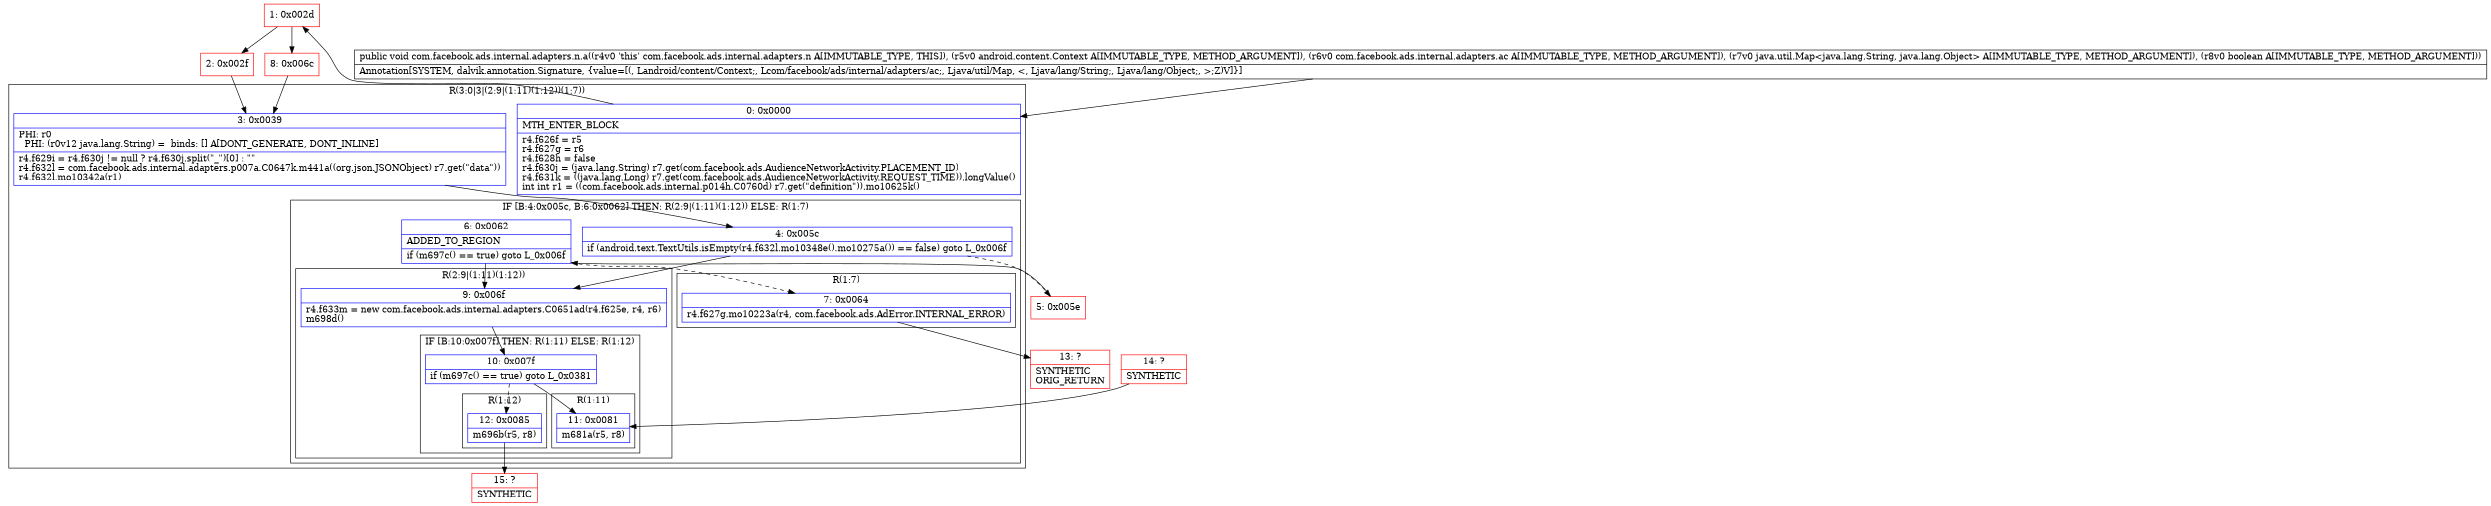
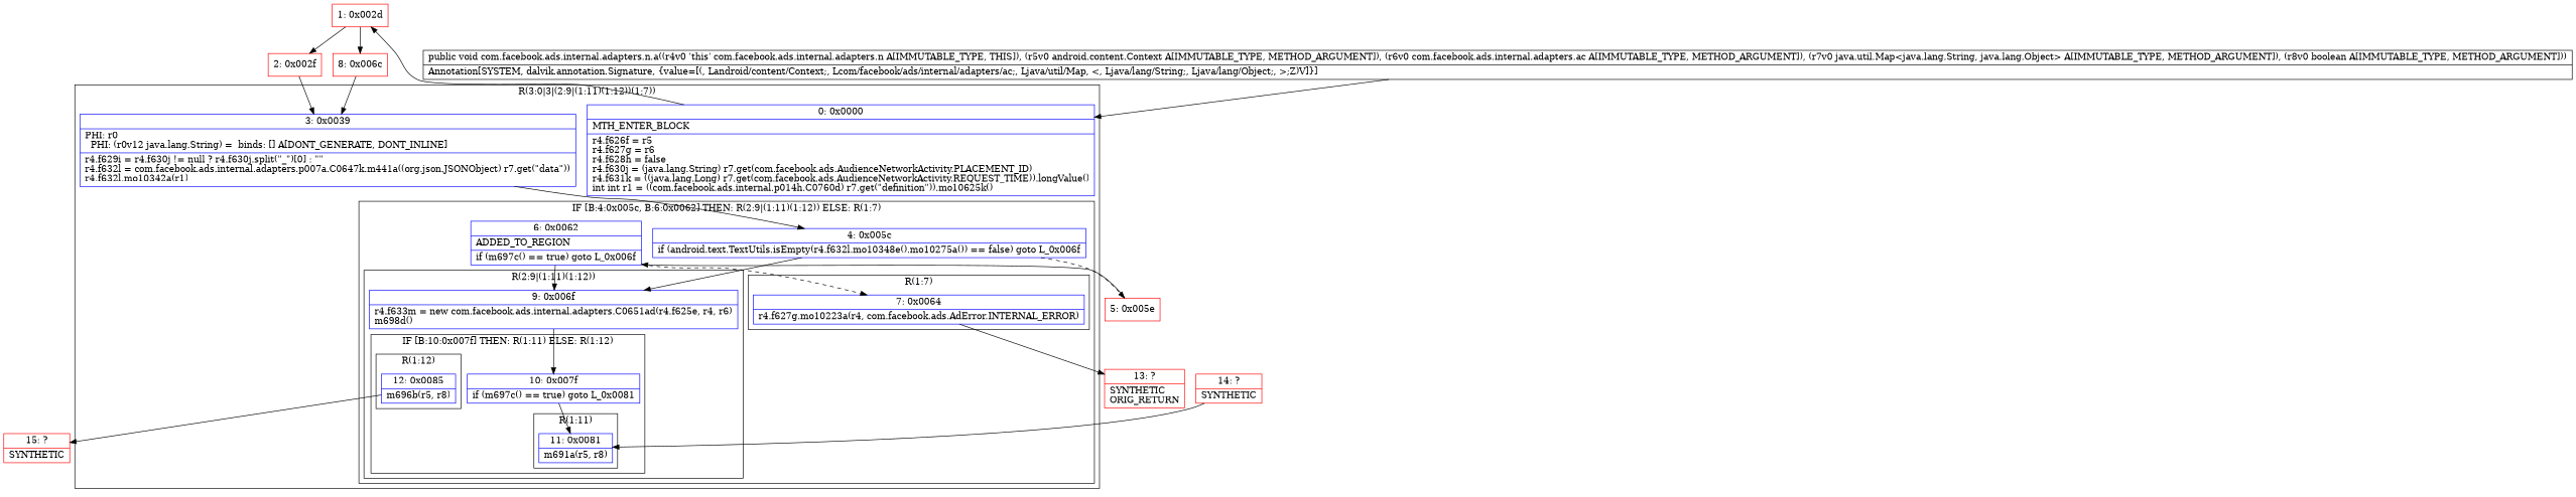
  digraph {
    node [color=blue shape=record]
-   n1 [label="{11\:\ 0x0081|m681a(r5, r8)\l}"]
+   n1 [label="{11\:\ 0x0081|m691a(r5, r8)\l}"]
    n2 [label="{12\:\ 0x0085|m696b(r5, r8)\l}"]
-   n3 [label="{10\:\ 0x007f|if (m697c() == true) goto L_0x0381\l}"]
+   n3 [label="{10\:\ 0x007f|if (m697c() == true) goto L_0x0081\l}"]
    n4 [label="{9\:\ 0x006f|r4.f633m = new com.facebook.ads.internal.adapters.C0651ad(r4.f625e, r4, r6)\lm698d()\l}"]
    n5 [label="{7\:\ 0x0064|r4.f627g.mo10223a(r4, com.facebook.ads.AdError.INTERNAL_ERROR)\l}"]
    n6 [label="{4\:\ 0x005c|if (android.text.TextUtils.isEmpty(r4.f632l.mo10348e().mo10275a()) == false) goto L_0x006f\l}"]
    n7 [label="{6\:\ 0x0062|ADDED_TO_REGION\l|if (m697c() == true) goto L_0x006f\l}"]
    n8 [label="{0\:\ 0x0000|MTH_ENTER_BLOCK\l|r4.f626f = r5\lr4.f627g = r6\lr4.f628h = false\lr4.f630j = (java.lang.String) r7.get(com.facebook.ads.AudienceNetworkActivity.PLACEMENT_ID)\lr4.f631k = ((java.lang.Long) r7.get(com.facebook.ads.AudienceNetworkActivity.REQUEST_TIME)).longValue()\lint int r1 = ((com.facebook.ads.internal.p014h.C0760d) r7.get(\"definition\")).mo10625k()\l}"]
    n9 [label="{3\:\ 0x0039|PHI: r0 \l  PHI: (r0v12 java.lang.String) =  binds: [] A[DONT_GENERATE, DONT_INLINE]\l|r4.f629i = r4.f630j != null ? r4.f630j.split(\"_\")[0] : \"\"\lr4.f632l = com.facebook.ads.internal.adapters.p007a.C0647k.m441a((org.json.JSONObject) r7.get(\"data\"))\lr4.f632l.mo10342a(r1)\l}"]
    n10 [color=red label="{15\:\ ?|SYNTHETIC\l}"]
    n11 [color=red label="{13\:\ ?|SYNTHETIC\lORIG_RETURN\l}"]
    n12 [color=red label="{5\:\ 0x005e}"]
    n13 [color=red label="{1\:\ 0x002d}"]
    n14 [color=red label="{2\:\ 0x002f}"]
    n15 [color=red label="{8\:\ 0x006c}"]
    n16 [color=red label="{14\:\ ?|SYNTHETIC\l}"]
    n17 [label="{public void com.facebook.ads.internal.adapters.n.a((r4v0 'this' com.facebook.ads.internal.adapters.n A[IMMUTABLE_TYPE, THIS]), (r5v0 android.content.Context A[IMMUTABLE_TYPE, METHOD_ARGUMENT]), (r6v0 com.facebook.ads.internal.adapters.ac A[IMMUTABLE_TYPE, METHOD_ARGUMENT]), (r7v0 java.util.Map\<java.lang.String, java.lang.Object\> A[IMMUTABLE_TYPE, METHOD_ARGUMENT]), (r8v0 boolean A[IMMUTABLE_TYPE, METHOD_ARGUMENT]))  | Annotation[SYSTEM, dalvik.annotation.Signature, \{value=[(, Landroid\/content\/Context;, Lcom\/facebook\/ads\/internal\/adapters\/ac;, Ljava\/util\/Map, \<, Ljava\/lang\/String;, Ljava\/lang\/Object;, \>;Z)V]\}]\l}" color=""]
    subgraph cluster_1 {
      label="R(3:0|3|(2:9|(1:11)(1:12))(1:7))"
      n8
      n9
      subgraph cluster_2 {
        label="IF [B:4:0x005c, B:6:0x0062] THEN: R(2:9|(1:11)(1:12)) ELSE: R(1:7)"
        n6
        n7
        subgraph cluster_3 {
          label="R(2:9|(1:11)(1:12))"
          n4
          subgraph cluster_4 {
            label="IF [B:10:0x007f] THEN: R(1:11) ELSE: R(1:12)"
            n3
            subgraph cluster_5 {
              label="R(1:11)"
              n1
            }
            subgraph cluster_6 {
              label="R(1:12)"
              n2
            }
          }
        }
        subgraph cluster_7 {
          label="R(1:7)"
          n5
        }
      }
    }
    n2 -> n10
    n3 -> n1
-   n3 -> n2 [style=dashed]
    n4 -> n3
    n5 -> n11
    n6 -> n4
    n6 -> n12 [style=dashed]
    n7 -> n4
    n7 -> n5 [style=dashed]
    n8 -> n13
    n9 -> n6
    n12 -> n7
    n13 -> n14
    n13 -> n15
    n14 -> n9
    n15 -> n9
    n16 -> n1
    n17 -> n8
  }
